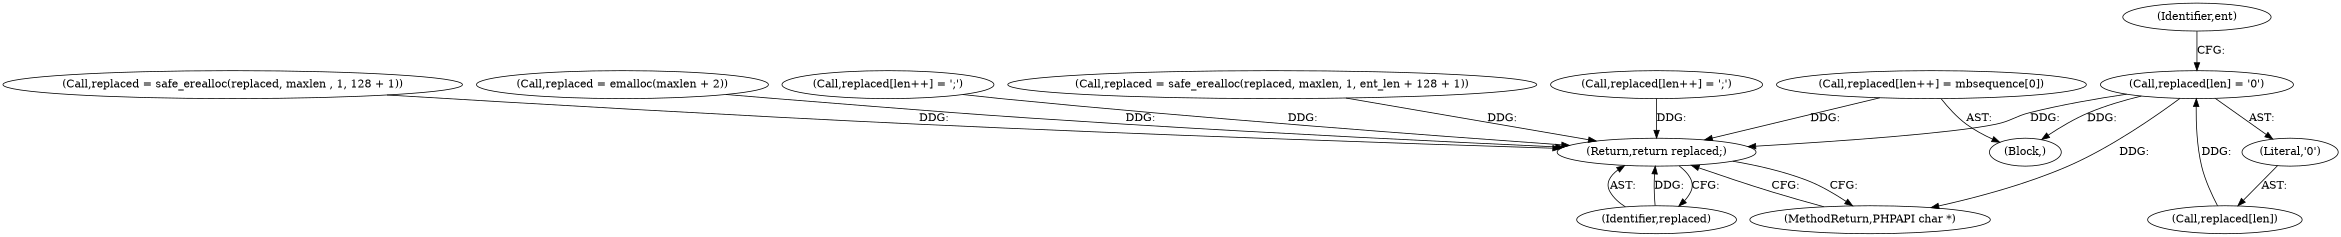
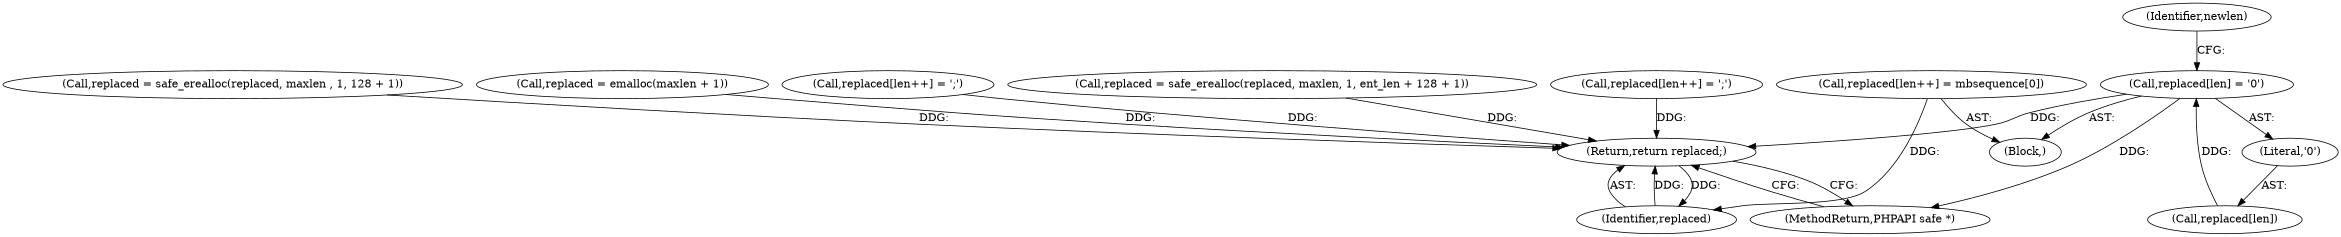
  digraph {
    n1 [label="(Call,replaced[len] = '\0')"]
    n2 [label="(Return,return replaced;)"]
    n3 [label="(Block,)"]
    n4 [label="(Literal,'\0')"]
-   n5 [label="(MethodReturn,PHPAPI char *)"]
+   n5 [label="(MethodReturn,PHPAPI safe *)"]
    n6 [label="(Identifier,replaced)"]
    n7 [label="(Call,replaced[len])"]
    n8 [label="(Call,replaced = safe_erealloc(replaced, maxlen , 1, 128 + 1))"]
-   n9 [label="(Call,replaced = emalloc(maxlen + 2))"]
-   n10 [label="(Identifier,ent)"]
+   n9 [label="(Call,replaced = emalloc(maxlen + 1))"]
+   n10 [label="(Identifier,newlen)"]
    n11 [label="(Call,replaced[len++] = ';')"]
    n12 [label="(Call,replaced[len++] = mbsequence[0])"]
    n13 [label="(Call,replaced = safe_erealloc(replaced, maxlen, 1, ent_len + 128 + 1))"]
    n14 [label="(Call,replaced[len++] = ';')"]
    n1 -> n2 [label="DDG: "]
-   n1 -> n3 [label="DDG: "]
+   n1 -> n3 [label="AST: "]
    n1 -> n4 [label="AST: "]
    n1 -> n5 [label="DDG: "]
    n2 -> n5 [label="CFG: "]
-   n2 -> n6 [label="CFG: "]
+   n2 -> n6 [label="DDG: "]
    n4 -> n7 [label="AST: "]
    n5 -> n2 [label="CFG: "]
    n6 -> n2 [label="AST: "]
    n6 -> n2 [label="DDG: "]
    n7 -> n1 [label="DDG: "]
    n8 -> n2 [label="DDG: "]
    n9 -> n2 [label="DDG: "]
    n10 -> n1 [label="CFG: "]
    n11 -> n2 [label="DDG: "]
-   n12 -> n2 [label="DDG: "]
+   n12 -> n6 [label="DDG: "]
    n12 -> n3 [label="AST: "]
    n13 -> n2 [label="DDG: "]
    n14 -> n2 [label="DDG: "]
  }
